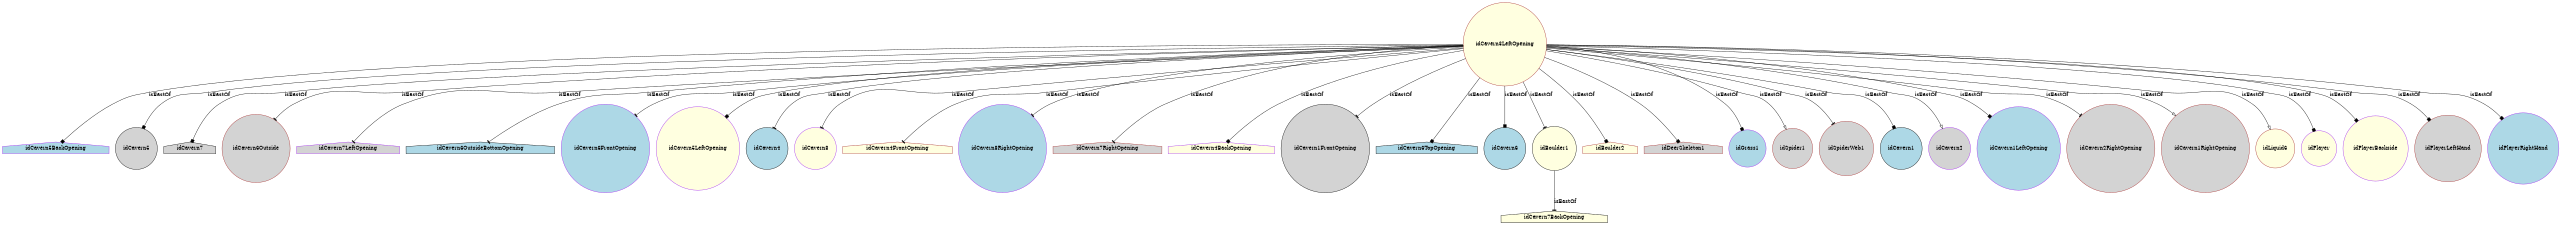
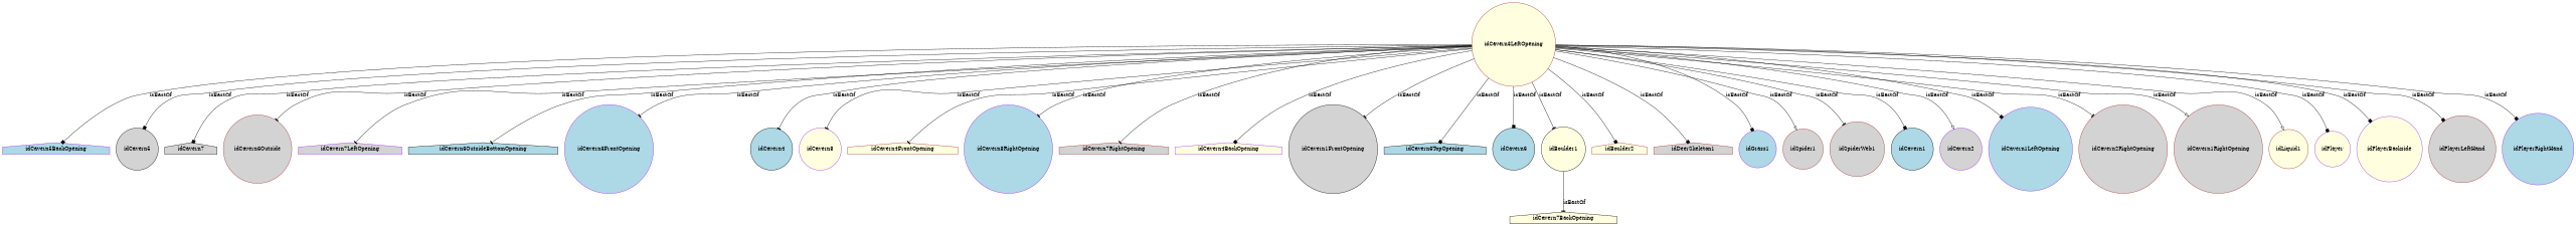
  strict digraph {
    node [color=purple fillcolor=lightgrey node_type=entity_node shape=circle style=filled]
    edge [arrowhead=box edge_type=relationship]
    idCavern3LeftOpening [color=brown fillcolor=lightyellow]
    idCavern5BackOpening [fillcolor=lightblue shape=house]
    idCavern5 [color=black]
    idCavern7 [color=black shape=house]
    idCavern6Outside [color=brown]
    idCavern7LeftOpening [shape=house]
    idCavern6OutsideBottomOpening [color=black fillcolor=lightblue shape=house]
    idCavern6FrontOpening [fillcolor=lightblue]
-   idCavern5LeftOpening [fillcolor=lightyellow]
    idCavern4 [color=black fillcolor=lightblue]
    idCavern8 [fillcolor=lightyellow]
    idCavern4FrontOpening [color=brown fillcolor=lightyellow shape=house]
    idCavern8RightOpening [fillcolor=lightblue]
    idCavern7RightOpening [color=brown shape=house]
    idCavern4BackOpening [fillcolor=lightyellow shape=house]
    idCavern1FrontOpening [color=black]
    idCavern6TopOpening [color=black fillcolor=lightblue shape=house]
    idCavern6 [color=black fillcolor=lightblue]
    idBoulder1 [color=black fillcolor=lightyellow]
    idBoulder2 [color=brown fillcolor=lightyellow shape=house]
    idDeerSkeleton1 [color=brown shape=house]
    idGrass1 [fillcolor=lightblue]
    idSpider1 [color=brown]
    idSpiderWeb1 [color=brown]
    idCavern1 [color=black fillcolor=lightblue]
    idCavern2
    idCavern1LeftOpening [fillcolor=lightblue]
    idCavern2RightOpening [color=brown]
    idCavern1RightOpening [color=brown]
-   idLiquid1 [color=brown fillcolor=lightyellow label=idLiquid6]
+   idLiquid1 [color=brown fillcolor=lightyellow]
    idPlayer [fillcolor=lightyellow]
    idPlayerBackside [fillcolor=lightyellow]
    idPlayerLeftHand [color=brown]
    idPlayerRightHand [fillcolor=lightblue]
    idCavern7BackOpening [color=black fillcolor=lightyellow shape=house]
    idCavern3LeftOpening -> idCavern5BackOpening [label=isEastOf]
    idCavern3LeftOpening -> idCavern5 [label=isEastOf]
    idCavern3LeftOpening -> idCavern7 [label=isEastOf]
    idCavern3LeftOpening -> idCavern6Outside [arrowhead=tee label=isEastOf]
    idCavern3LeftOpening -> idCavern7LeftOpening [arrowhead=tee label=isEastOf]
    idCavern3LeftOpening -> idCavern6OutsideBottomOpening [arrowhead=tee label=isEastOf]
    idCavern3LeftOpening -> idCavern6FrontOpening [arrowhead=tee label=isEastOf]
-   idCavern3LeftOpening -> idCavern5LeftOpening [label=isEastOf]
    idCavern3LeftOpening -> idCavern4 [arrowhead=tee label=isEastOf]
    idCavern3LeftOpening -> idCavern8 [arrowhead=tee label=isEastOf]
    idCavern3LeftOpening -> idCavern4FrontOpening [arrowhead=tee label=isEastOf]
    idCavern3LeftOpening -> idCavern8RightOpening [arrowhead=tee label=isEastOf]
    idCavern3LeftOpening -> idCavern7RightOpening [arrowhead=tee label=isEastOf]
    idCavern3LeftOpening -> idCavern4BackOpening [label=isEastOf]
    idCavern3LeftOpening -> idCavern1FrontOpening [arrowhead=tee label=isEastOf]
    idCavern3LeftOpening -> idCavern6TopOpening [label=isEastOf]
    idCavern3LeftOpening -> idCavern6 [label=isEastOf]
    idCavern3LeftOpening -> idBoulder1 [arrowhead=tee label=isEastOf]
    idCavern3LeftOpening -> idBoulder2 [label=isEastOf]
    idCavern3LeftOpening -> idDeerSkeleton1 [label=isEastOf]
    idCavern3LeftOpening -> idGrass1 [label=isEastOf]
    idCavern3LeftOpening -> idSpider1 [arrowhead=onormal label=isEastOf]
    idCavern3LeftOpening -> idSpiderWeb1 [arrowhead=tee label=isEastOf]
    idCavern3LeftOpening -> idCavern1 [label=isEastOf]
    idCavern3LeftOpening -> idCavern2 [arrowhead=onormal label=isEastOf]
    idCavern3LeftOpening -> idCavern1LeftOpening [label=isEastOf]
    idCavern3LeftOpening -> idCavern2RightOpening [arrowhead=tee label=isEastOf]
    idCavern3LeftOpening -> idCavern1RightOpening [arrowhead=onormal label=isEastOf]
    idCavern3LeftOpening -> idLiquid1 [arrowhead=onormal label=isEastOf]
    idCavern3LeftOpening -> idPlayer [label=isEastOf]
    idCavern3LeftOpening -> idPlayerBackside [label=isEastOf]
    idCavern3LeftOpening -> idPlayerLeftHand [label=isEastOf]
    idCavern3LeftOpening -> idPlayerRightHand [label=isEastOf]
    idBoulder1 -> idCavern7BackOpening [arrowhead=tee label=isEastOf]
  }
